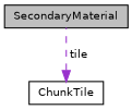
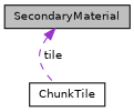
  digraph {
    node [color=black fontname=Helvetica fontsize=10 shape=record style=filled]
    n1 [fillcolor=grey75 fontcolor=black height=0.2 label=SecondaryMaterial width=0.4]
    n2 [fillcolor=white height=0.2 label=ChunkTile width=0.4]
-   n2 -> n1 [color=darkorchid3 dir=back fontname=Helvetica fontsize=10 label=" tile" labelfontname=Helvetica labelfontsize=10 style=dashed]
+   n1 -> n2 [color=darkorchid3 dir=back fontname=Helvetica fontsize=10 label=" tile" labelfontname=Helvetica labelfontsize=10 style=dashed]
  }
